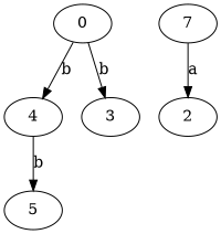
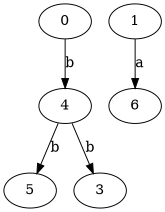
  strict digraph {
    4
    5
    0
    3
-   7
-   2
+   7 [label=1]
+   2 [label=6]
    4 -> 5 [label=b]
    0 -> 4 [label=b]
-   0 -> 3 [label=b]
+   4 -> 3 [label=b]
    7 -> 2 [label=a]
  }
